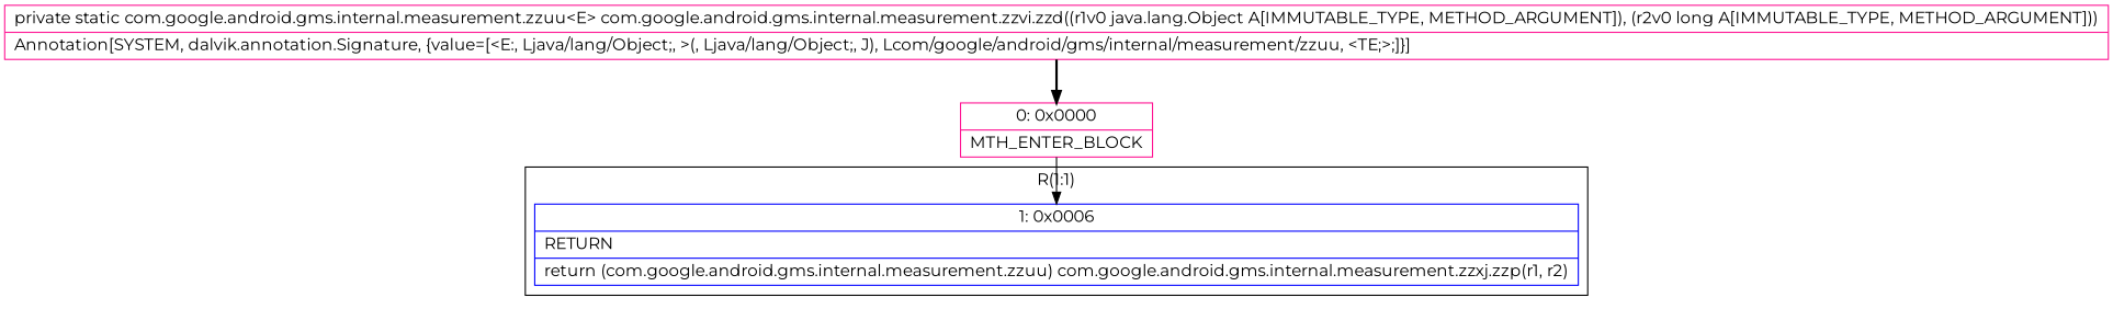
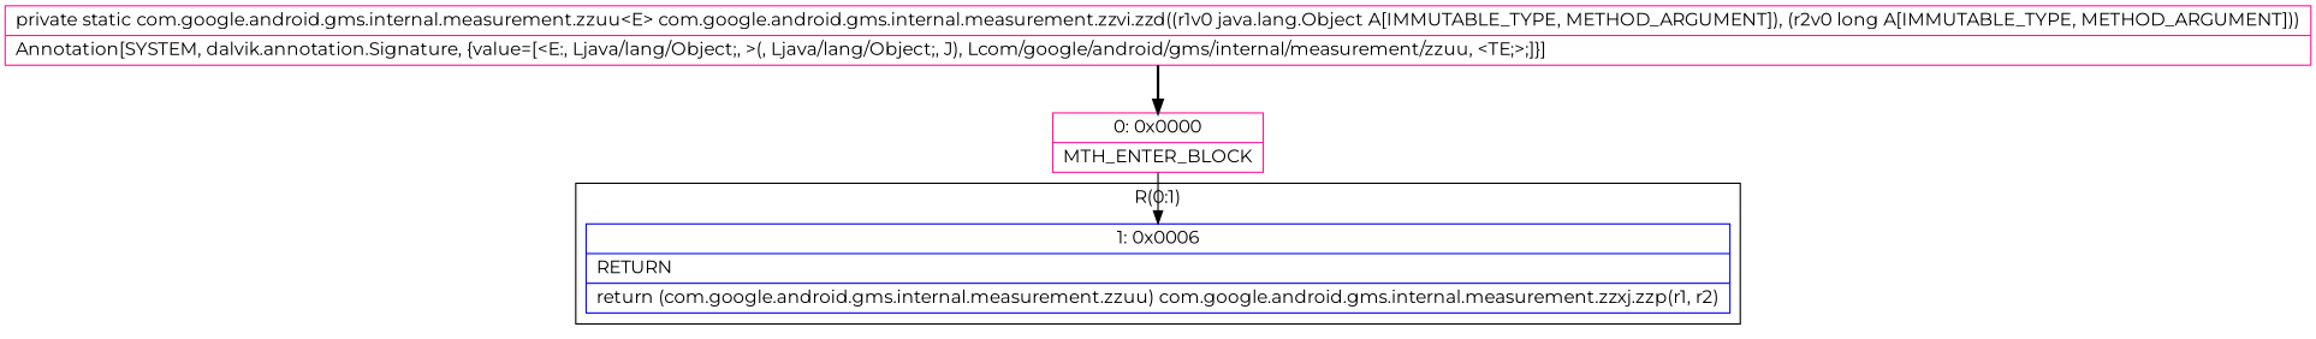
  digraph {
    fontname=Montserrat
    node [color=deeppink shape=record fontname=Montserrat]
    edge [fontname=Montserrat]
    n1 [color=blue label="{1\:\ 0x0006|RETURN\l|return (com.google.android.gms.internal.measurement.zzuu) com.google.android.gms.internal.measurement.zzxj.zzp(r1, r2)\l}"]
    n2 [label="{0\:\ 0x0000|MTH_ENTER_BLOCK\l}"]
    n3 [label="{private static com.google.android.gms.internal.measurement.zzuu\<E\> com.google.android.gms.internal.measurement.zzvi.zzd((r1v0 java.lang.Object A[IMMUTABLE_TYPE, METHOD_ARGUMENT]), (r2v0 long A[IMMUTABLE_TYPE, METHOD_ARGUMENT]))  | Annotation[SYSTEM, dalvik.annotation.Signature, \{value=[\<E:, Ljava\/lang\/Object;, \>(, Ljava\/lang\/Object;, J), Lcom\/google\/android\/gms\/internal\/measurement\/zzuu, \<TE;\>;]\}]\l}"]
    subgraph cluster_1 {
-     label="R(1:1)"
+     label="R(0:1)"
      n1
    }
    n2 -> n1 [style=solid]
    n3 -> n2 [style=bold]
  }
